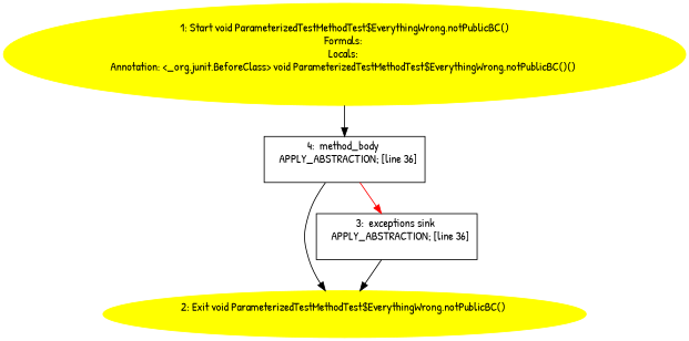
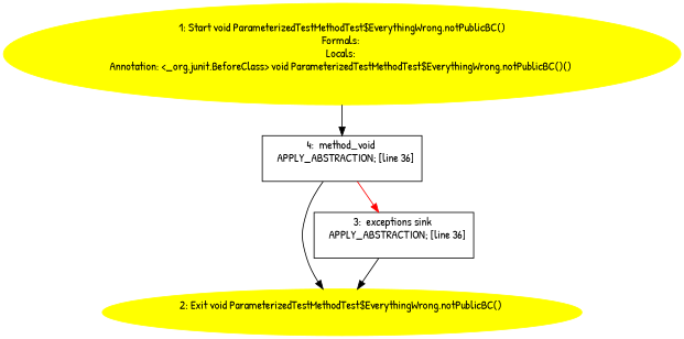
  digraph {
    fontname="Patrick Hand"
    node [fontname="Patrick Hand"]
    edge [fontname="Patrick Hand"]
    n1 [color=yellow label="1: Start void ParameterizedTestMethodTest$EverythingWrong.notPublicBC()\nFormals: \nLocals: \nAnnotation: <_org.junit.BeforeClass> void ParameterizedTestMethodTest$EverythingWrong.notPublicBC()() \n  " style=filled]
-   n2 [label="4:  method_body \n   APPLY_ABSTRACTION; [line 36]\n " shape=box]
+   n2 [label="4:  method_void \n   APPLY_ABSTRACTION; [line 36]\n " shape=box]
    n3 [color=yellow label="2: Exit void ParameterizedTestMethodTest$EverythingWrong.notPublicBC() \n  " style=filled]
    n4 [label="3:  exceptions sink \n   APPLY_ABSTRACTION; [line 36]\n " shape=box]
    n1 -> n2
    n2 -> n3
    n2 -> n4 [color=red]
    n4 -> n3
  }
